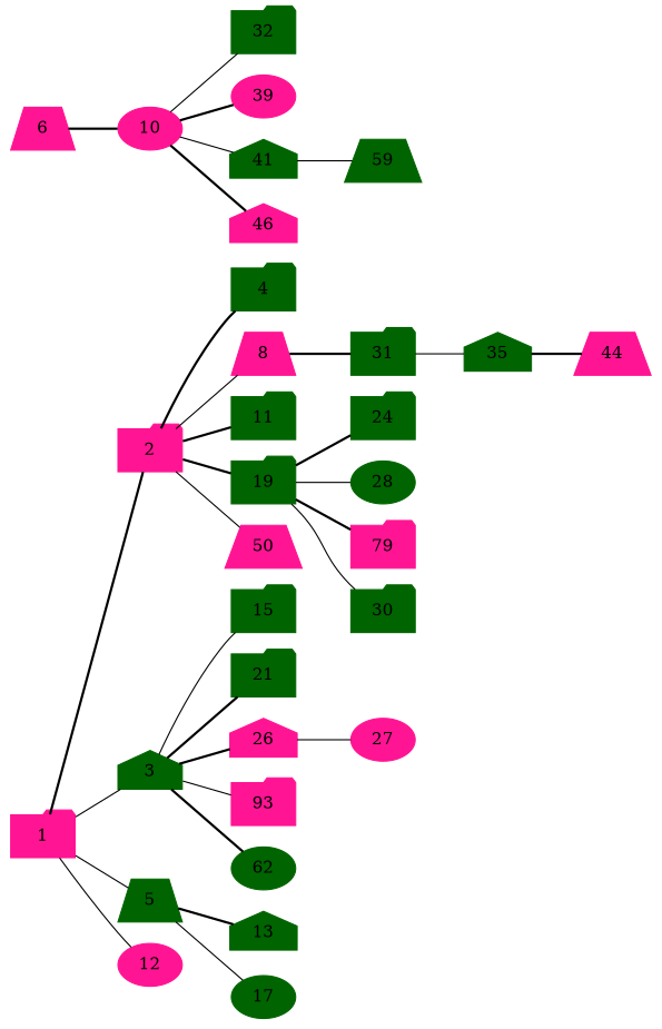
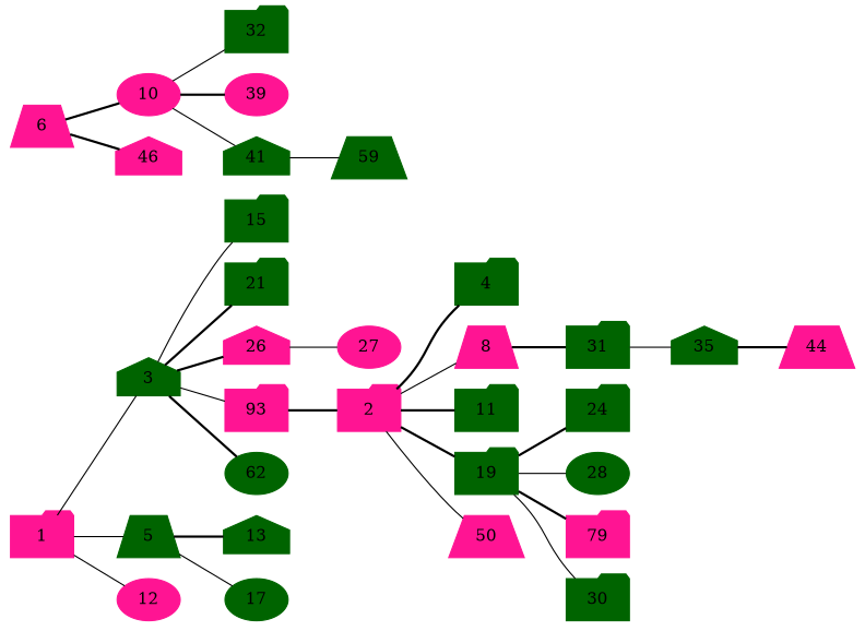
  graph {
    rankdir=LR
    node [color=darkgreen shape=folder style=filled]
    edge [style=bold]
    1 [color=deeppink]
    2 [color=deeppink]
    3 [shape=house super="+20+9"]
    5 [shape=trapezium]
    12 [color=deeppink shape=ellipse]
    4 [super="+7"]
    8 [color=deeppink shape=trapezium]
    11 [super="+57"]
    19 [super="+22+56+23"]
    50 [color=deeppink shape=trapezium]
    15 [super="+37+16"]
    21 [super="+34"]
    26 [color=deeppink shape=house]
    n14 [color=deeppink label=93]
    62 [shape=ellipse]
    13 [shape=house]
    17 [shape=ellipse]
    6 [color=deeppink shape=trapezium super="+52+42"]
    10 [color=deeppink shape=ellipse super="+18+45"]
    31
    24
    28 [shape=ellipse]
    n23 [color=deeppink label=79]
    30 [super="+48"]
    27 [color=deeppink shape=ellipse]
    32 [super="+38+55"]
    39 [color=deeppink shape=ellipse super="+40"]
    41 [shape=house]
    46 [color=deeppink shape=house super="+54"]
    35 [shape=house super="+58"]
    59 [shape=trapezium]
    44 [color=deeppink shape=trapezium]
-   1 -- 2
+   n14 -- 2
    1 -- 3 [style=solid]
    1 -- 5 [style=solid]
    1 -- 12 [style=solid]
    2 -- 4
    2 -- 8 [style=solid]
    2 -- 11
    2 -- 19
    2 -- 50 [style=solid]
    3 -- 15 [style=solid]
    3 -- 21
    3 -- 26
    3 -- n14 [style=solid]
    3 -- 62
    5 -- 13
    5 -- 17 [style=solid]
    8 -- 31
    19 -- 24
    19 -- 28 [style=solid]
    19 -- n23
    19 -- 30 [style=solid]
    26 -- 27 [style=solid]
    6 -- 10
    10 -- 32 [style=solid]
    10 -- 39
    10 -- 41 [style=solid]
-   10 -- 46
+   6 -- 46
    31 -- 35 [style=solid]
    41 -- 59 [style=solid]
    35 -- 44
  }
